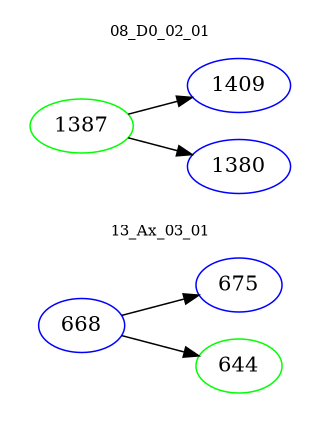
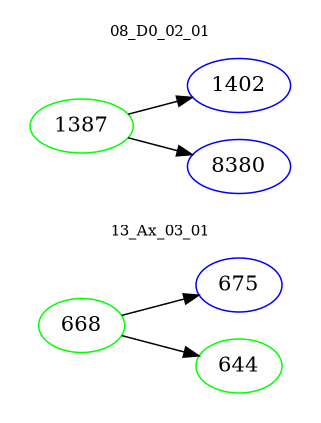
  digraph {
    rankdir=LR
    node [color=green]
    edge [color=black]
-   n1 [color=blue label=668]
+   n1 [label=668]
    n2 [label=644]
    n3 [color=blue label=675]
    n4 [label=1387]
-   n5 [color=blue label=1380]
-   n6 [color=blue label=1409]
+   n5 [color=blue label=8380]
+   n6 [color=blue label=1402]
    subgraph cluster_1 {
      color=white
      fontsize=10
      label="13_Ax_03_01"
      n1
      n2
      n3
    }
    subgraph cluster_2 {
      color=white
      fontsize=10
      label="08_D0_02_01"
      n4
      n5
      n6
    }
    n1 -> n2
    n1 -> n3
    n4 -> n5
    n4 -> n6
  }
